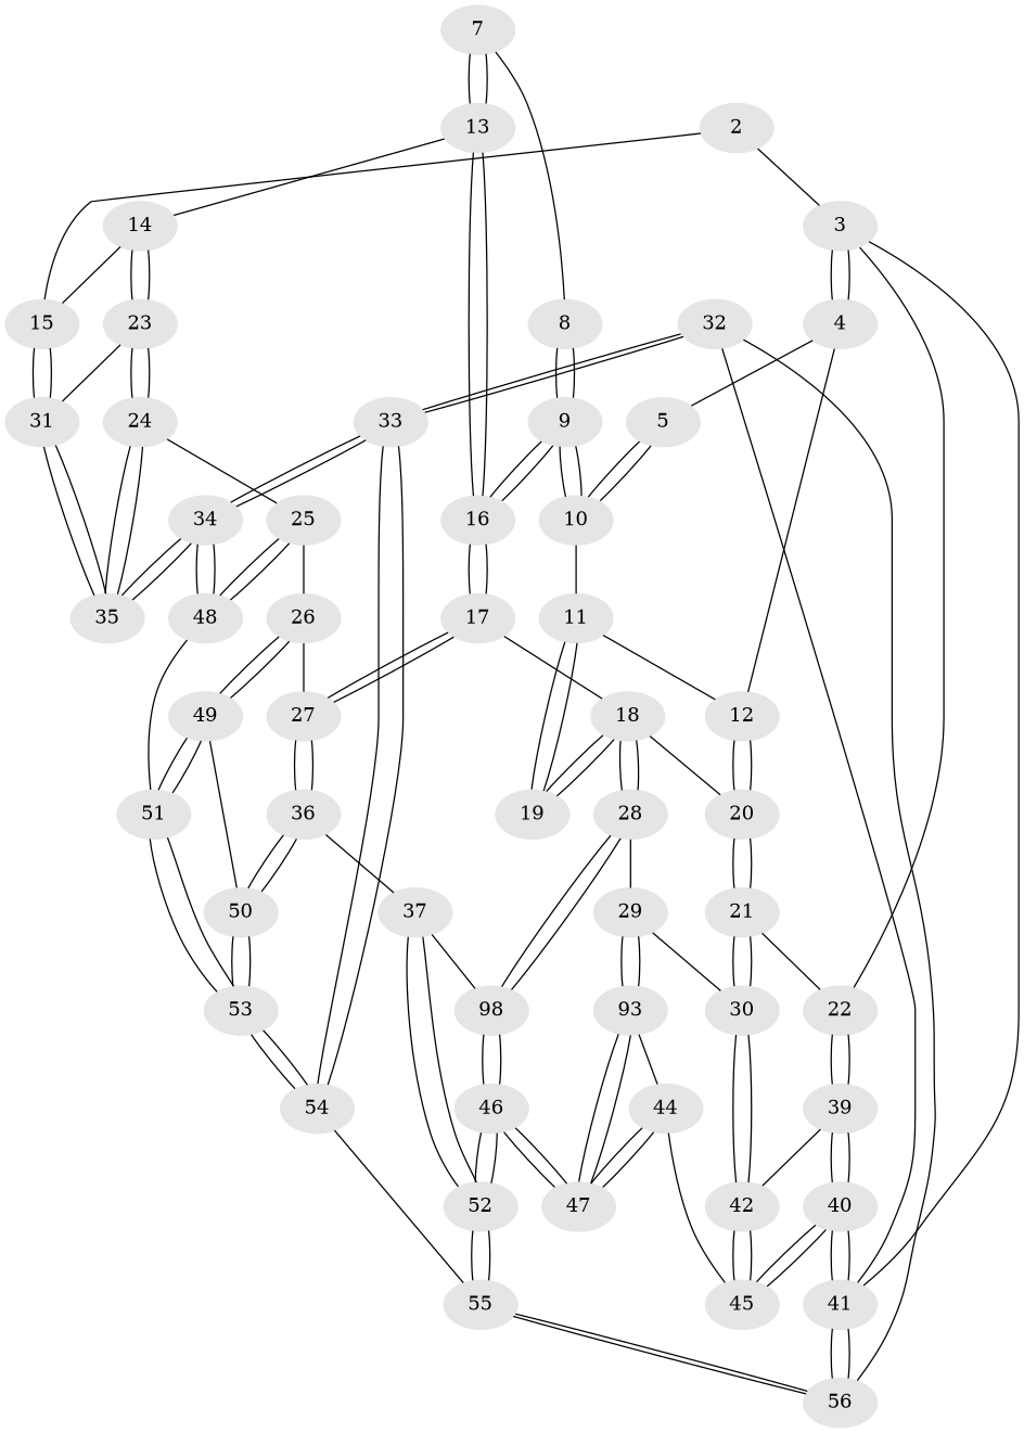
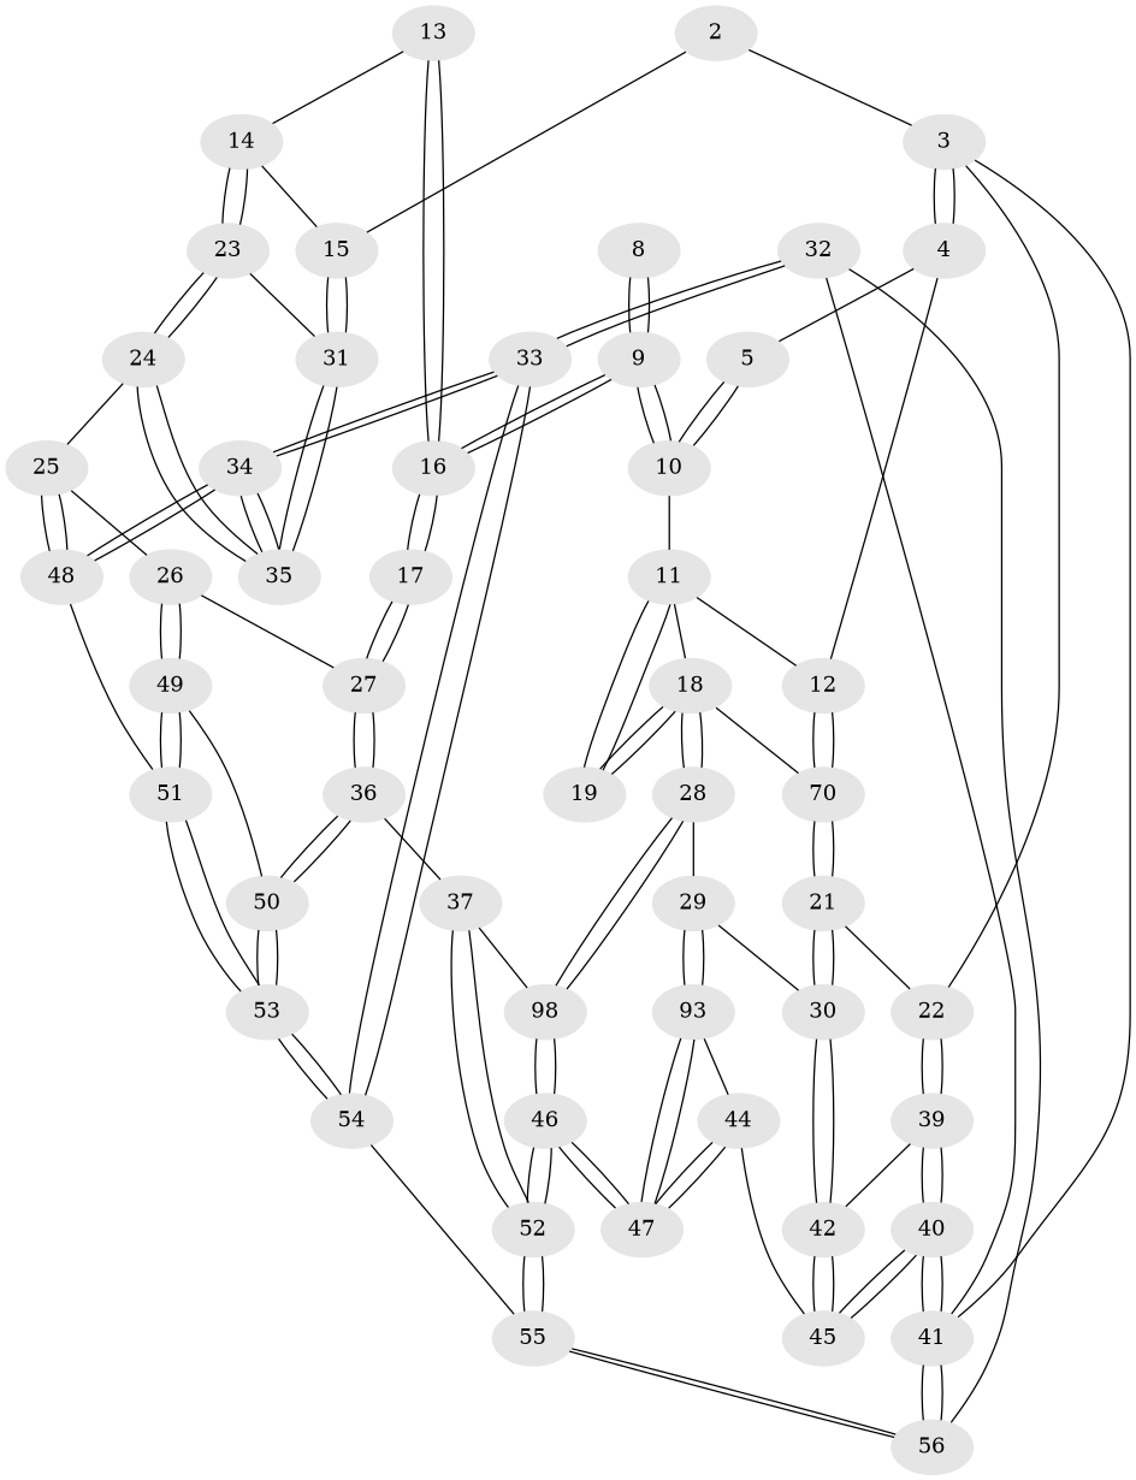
  graph {
    node [color=gray90 style=filled]
    2
    3
    15
-   7
    8
    13
    4
    22
    41
    31
    32
    33
    56
    5
    12
    39
    10
-   20
+   20 [label=70]
    11
    9
    16
    14
    17
    19
    21
    23
    24
    35
    18
    27
    28
    36
    29
    n34 [label=98]
    30
    42
    40
    25
    26
    48
    49
    51
    50
    37
    n45 [label=93]
    46
    44
    47
    45
    34
    54
    55
    52
    53
    2 -- 3
    2 -- 15
    3 -- 4
    3 -- 4
    3 -- 22
    3 -- 41
    15 -- 31
    15 -- 31
-   7 -- 8
-   7 -- 13
-   7 -- 13
    8 -- 9
    8 -- 9
    13 -- 16
    13 -- 16
    13 -- 14
    4 -- 5
    4 -- 12
    22 -- 39
    22 -- 39
    41 -- 56
    41 -- 56
    31 -- 35
    31 -- 35
    32 -- 41
    32 -- 33
    32 -- 33
    32 -- 56
    33 -- 34
    33 -- 34
    33 -- 54
    33 -- 54
    5 -- 10
    5 -- 10
    12 -- 20
    12 -- 20
    39 -- 42
    39 -- 40
    39 -- 40
    10 -- 11
    20 -- 21
    20 -- 21
    11 -- 12
    11 -- 19
    11 -- 19
    9 -- 10
    9 -- 10
    9 -- 16
    9 -- 16
    16 -- 17
    16 -- 17
    14 -- 15
    14 -- 23
    14 -- 23
-   17 -- 18
+   11 -- 18
    17 -- 27
    17 -- 27
    21 -- 22
    21 -- 30
    21 -- 30
    23 -- 31
    23 -- 24
    23 -- 24
    24 -- 35
    24 -- 35
    24 -- 25
    18 -- 20
    18 -- 19
    18 -- 19
    18 -- 28
    18 -- 28
    27 -- 36
    27 -- 36
    28 -- 29
    28 -- n34
    28 -- n34
    36 -- 50
    36 -- 50
    36 -- 37
    29 -- 30
    29 -- n45
    29 -- n45
    n34 -- 46
    n34 -- 46
    30 -- 42
    30 -- 42
    42 -- 45
    42 -- 45
    40 -- 41
    40 -- 41
    40 -- 45
    40 -- 45
    25 -- 26
    25 -- 48
    25 -- 48
    26 -- 27
    26 -- 49
    26 -- 49
    48 -- 51
    49 -- 51
    49 -- 51
    49 -- 50
    51 -- 53
    51 -- 53
    50 -- 53
    50 -- 53
    37 -- n34
    37 -- 52
    37 -- 52
    n45 -- 44
    n45 -- 47
    n45 -- 47
    46 -- 47
    46 -- 47
    46 -- 52
    46 -- 52
    44 -- 47
    44 -- 47
    44 -- 45
    34 -- 35
    34 -- 35
    34 -- 48
    34 -- 48
    54 -- 55
    55 -- 56
    55 -- 56
    52 -- 55
    52 -- 55
    53 -- 54
    53 -- 54
  }
